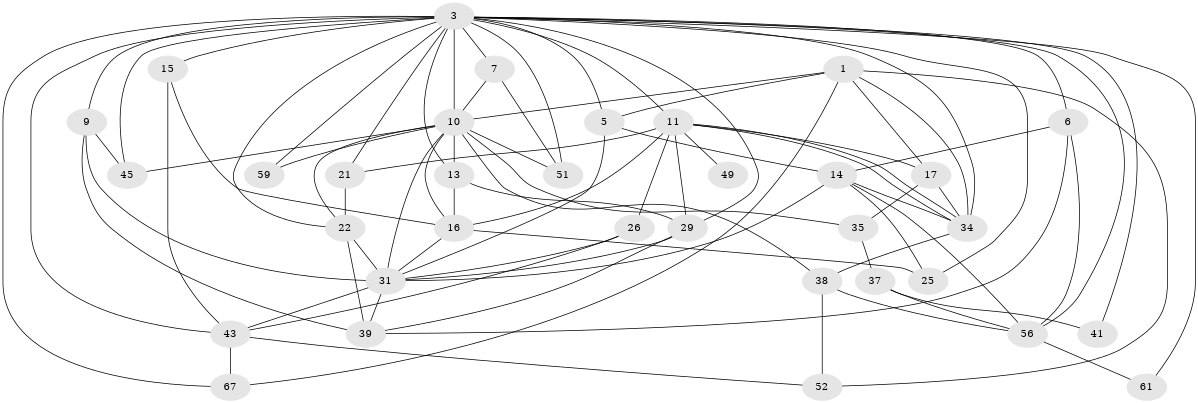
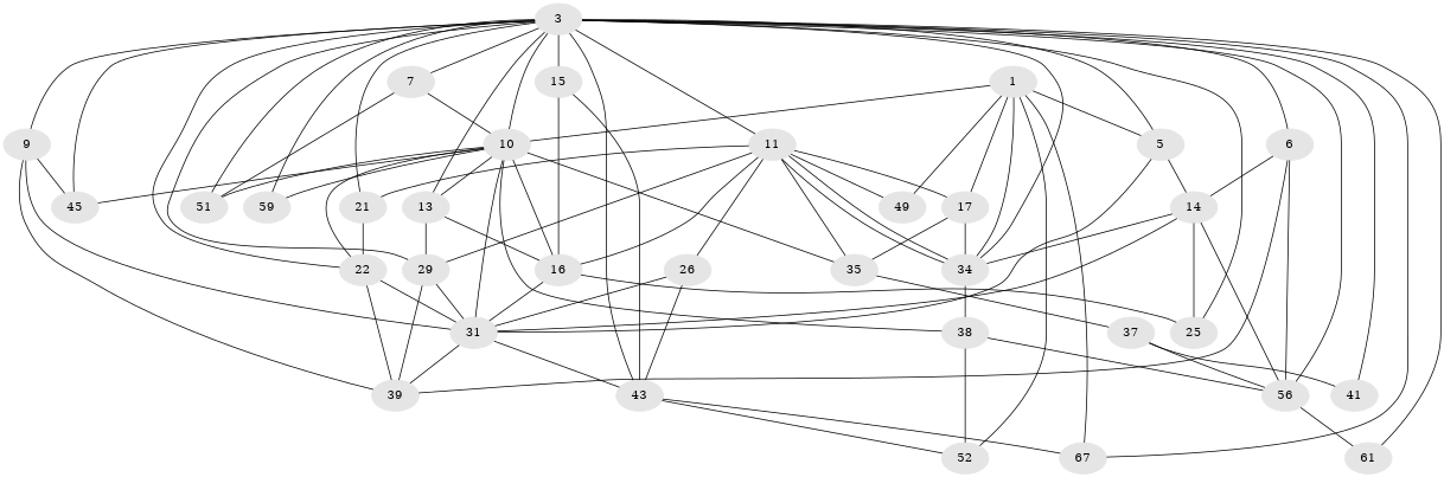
  graph {
    fontname="DejaVu Serif"
    node [color=gray90 fontname="DejaVu Serif" style=filled]
    edge [fontname="DejaVu Serif"]
    1 [super="+2"]
    5
    10 [super="+17+18"]
    n4 [label=17]
    34 [super="+47"]
    49
    52
    67
    14 [super="+61"]
    31 [super="+68+58+44"]
    13
    22 [super="+23+46"]
    45
    51
    59
    16 [super="+19"]
    35
    38
    3 [super="+4+8"]
    6 [super="+30"]
    7 [super="+40"]
    9 [super="+57"]
    11 [super="+24+12+62"]
    15
    21
    25
    29 [super="+36"]
    41
    43 [super="+66+65"]
    56
    n31 [label=61]
    39 [super="+54"]
    26
    37
    1 -- 5
    1 -- 10
    1 -- n4
    1 -- 34
+   1 -- 49
    1 -- 52
    1 -- 67
    5 -- 14
    5 -- 31
    10 -- 31 [weight=2]
    10 -- 13
    10 -- 22 [weight=2]
    10 -- 45
    10 -- 51
    10 -- 59
    10 -- 16
    10 -- 35
    10 -- 38
    n4 -- 34 [weight=2]
    n4 -- 35
    34 -- 38
    14 -- 34
    14 -- 31
    14 -- 25
    14 -- 56
    31 -- 43
    31 -- 39
    13 -- 16
    13 -- 29
    22 -- 31 [weight=2]
    22 -- 39 [weight=2]
    16 -- 31
    16 -- 25
    35 -- 37
    38 -- 52
    38 -- 56
    3 -- 5
    3 -- 10 [weight=3]
    3 -- 34
    3 -- 67
    3 -- 13
    3 -- 22 [weight=2]
    3 -- 45
    3 -- 51
    3 -- 59
    3 -- 6
    3 -- 7
    3 -- 9
    3 -- 11
    3 -- 15 [weight=2]
    3 -- 21
    3 -- 25 [weight=3]
    3 -- 29
    3 -- 41
    3 -- 43 [weight=2]
    3 -- 56
    3 -- n31
    6 -- 14
    6 -- 56
    6 -- 39
    7 -- 10
    7 -- 51
    9 -- 31 [weight=2]
    9 -- 45
    9 -- 39
    11 -- n4
    11 -- 34
    11 -- 34
    11 -- 49
    11 -- 16 [weight=2]
+   11 -- 35
    11 -- 21
    11 -- 29
    11 -- 26
    15 -- 16
    15 -- 43
    21 -- 22
    29 -- 31
    29 -- 39
    43 -- 52
    43 -- 67
    56 -- n31
    26 -- 31
    26 -- 43
    37 -- 41
    37 -- 56
  }
